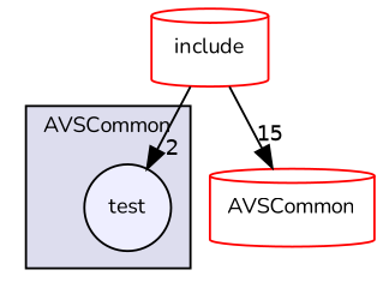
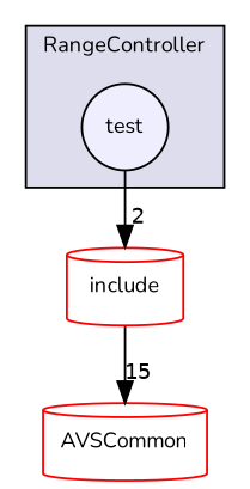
  digraph {
    compound=true
    fontname=Nunito
    node [fillcolor=white fontname=Nunito fontsize=10 shape=cylinder style=filled color=red]
    edge [fontname=Nunito labeldistance=1.5 labelfontname=Helvetica labelfontsize=10]
    n1 [fillcolor="#eeeeff" label=test pencolor=black shape=circle color=""]
    n2 [label=include]
    n3 [label=AVSCommon]
    subgraph cluster_1 {
      bgcolor="#ddddee"
      fontsize=10
-     label=AVSCommon
+     label=RangeController
      pencolor=black
      n1
    }
-   n2 -> n1 [headlabel=2]
+   n1 -> n2 [headlabel=2]
    n2 -> n3 [headlabel=15]
  }
